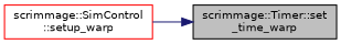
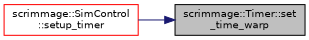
  digraph {
    rankdir=RL
    node [fontname=Helvetica fontsize=10 shape=record style=filled]
    n1 [color=black fillcolor=grey75 fontcolor=black height=0.2 label="scrimmage::Timer::set\l_time_warp" width=0.4]
-   n2 [color=red fillcolor=white height=0.2 label="scrimmage::SimControl\l::setup_warp" width=0.4]
+   n2 [color=red fillcolor=white height=0.2 label="scrimmage::SimControl\l::setup_timer" width=0.4]
    n1 -> n2 [color=midnightblue dir=back fontname=Helvetica fontsize=10 labelfontname=Helvetica labelfontsize=10 style=solid]
  }
